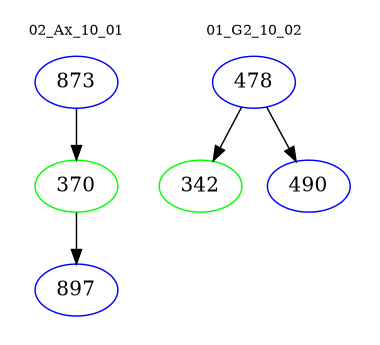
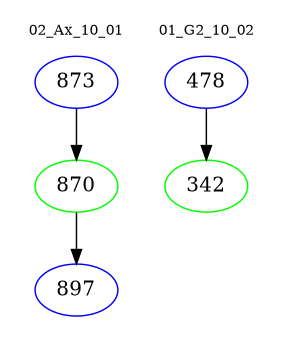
  digraph {
    node [color=blue]
    edge [color=black]
    n1 [label=873]
-   n2 [color=green label=370]
+   n2 [color=green label=870]
    n3 [label=897]
    n4 [label=478]
    n5 [color=green label=342]
-   n6 [label=490]
    subgraph cluster_1 {
      color=white
      fontsize=10
      label="02_Ax_10_01"
      n1
      n2
      n3
    }
    subgraph cluster_2 {
      color=white
      fontsize=10
      label="01_G2_10_02"
      n4
      n5
-     n6
    }
    n1 -> n2
    n2 -> n3
    n4 -> n5
-   n4 -> n6
  }
